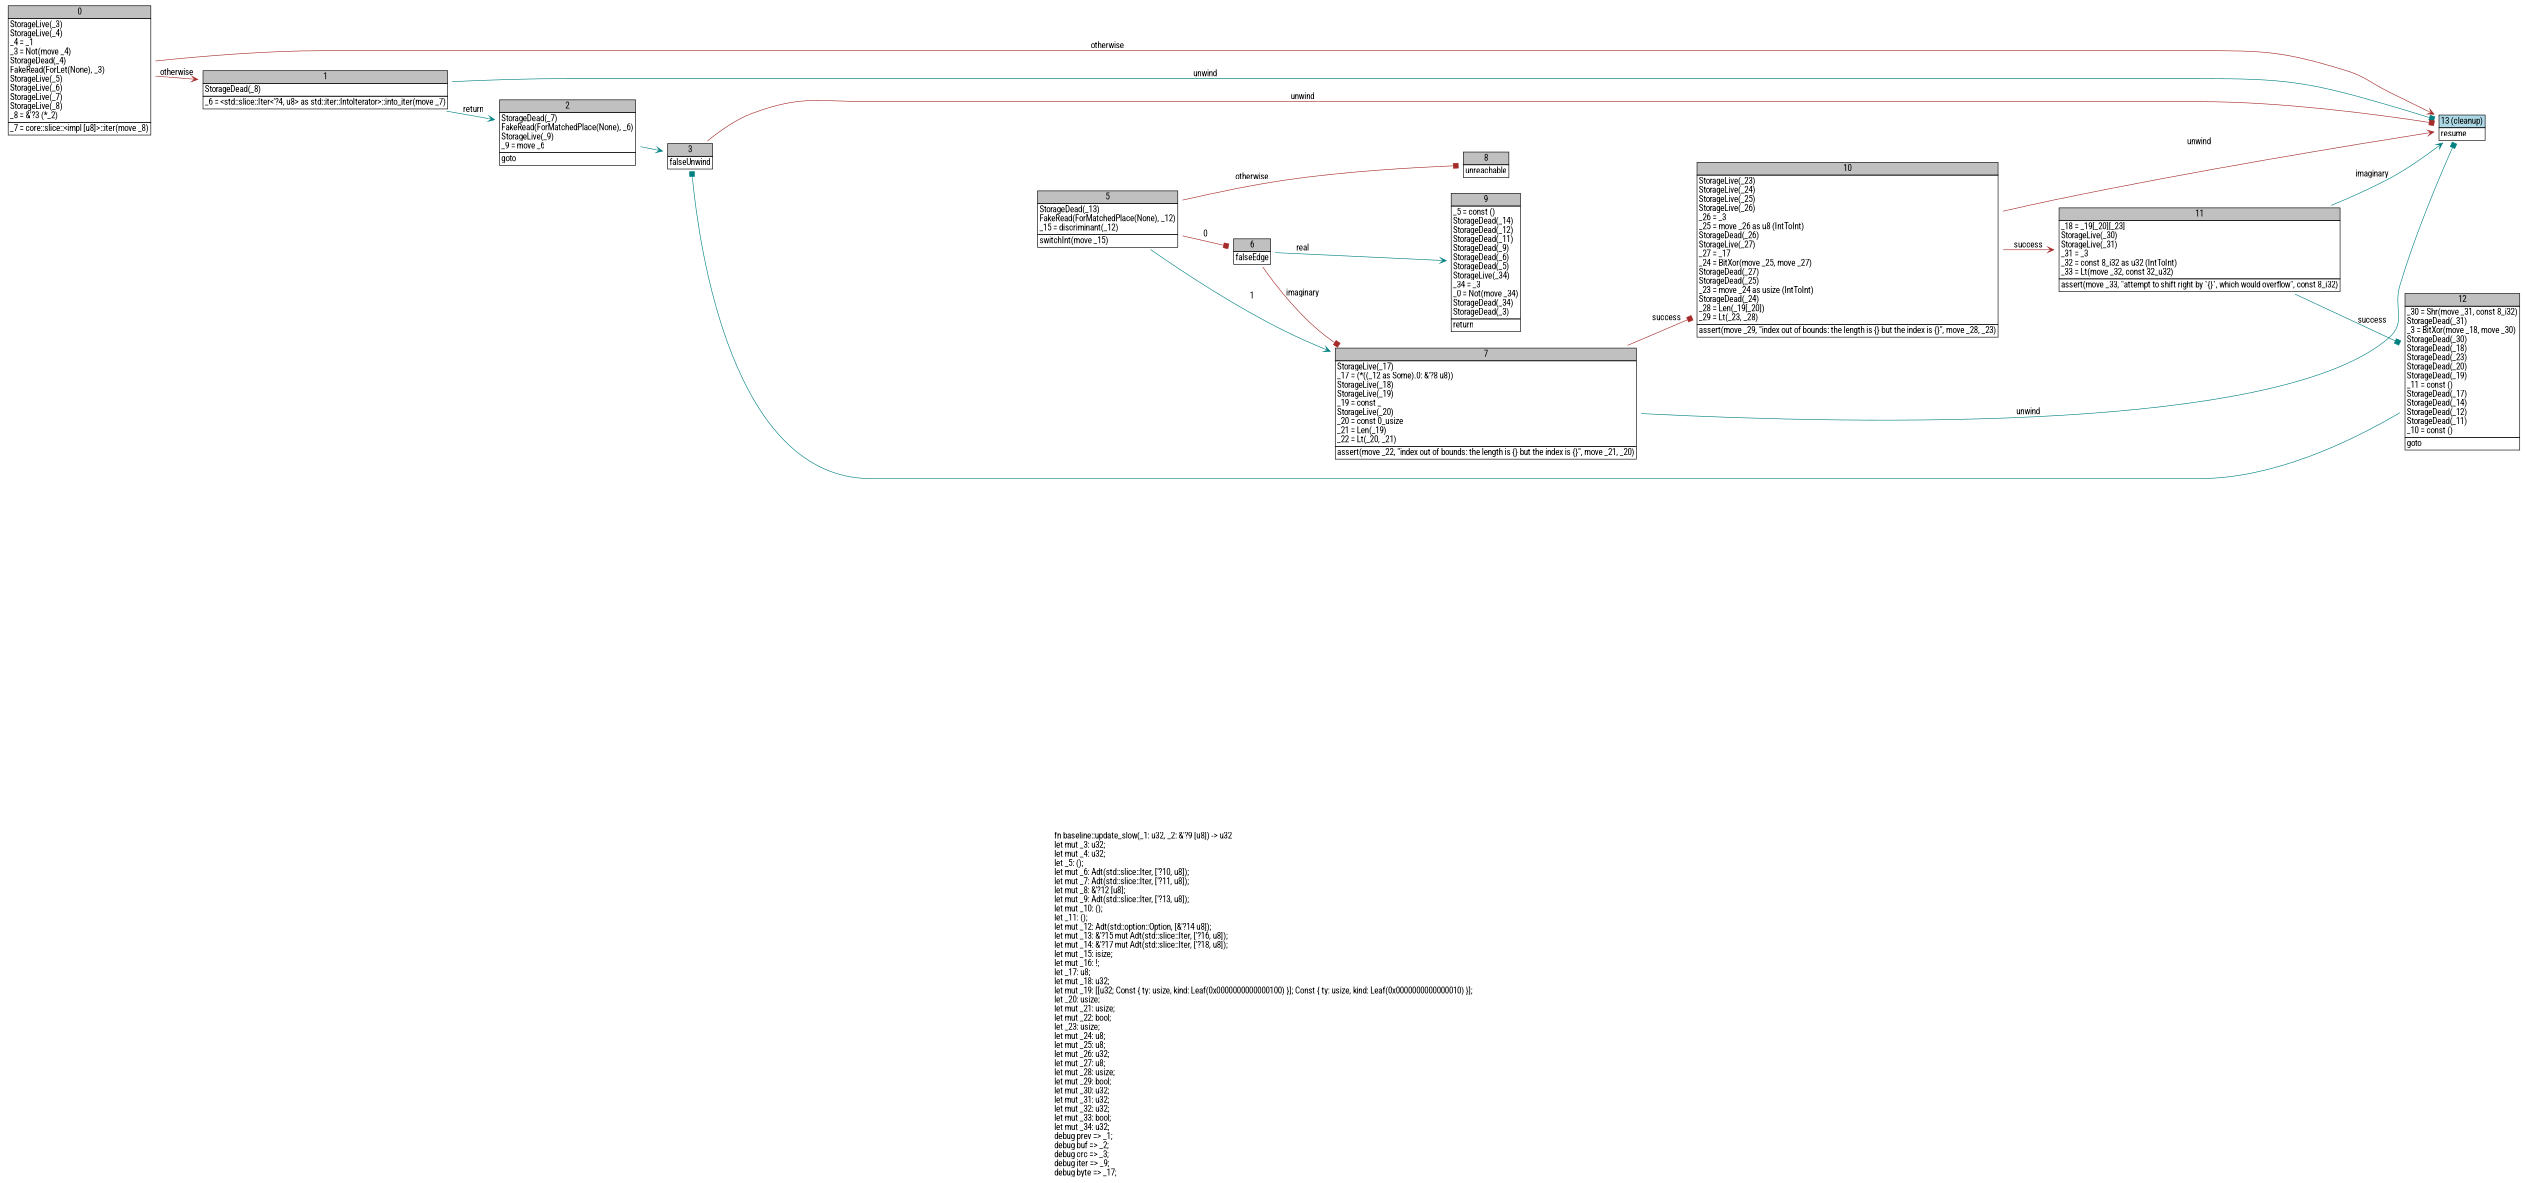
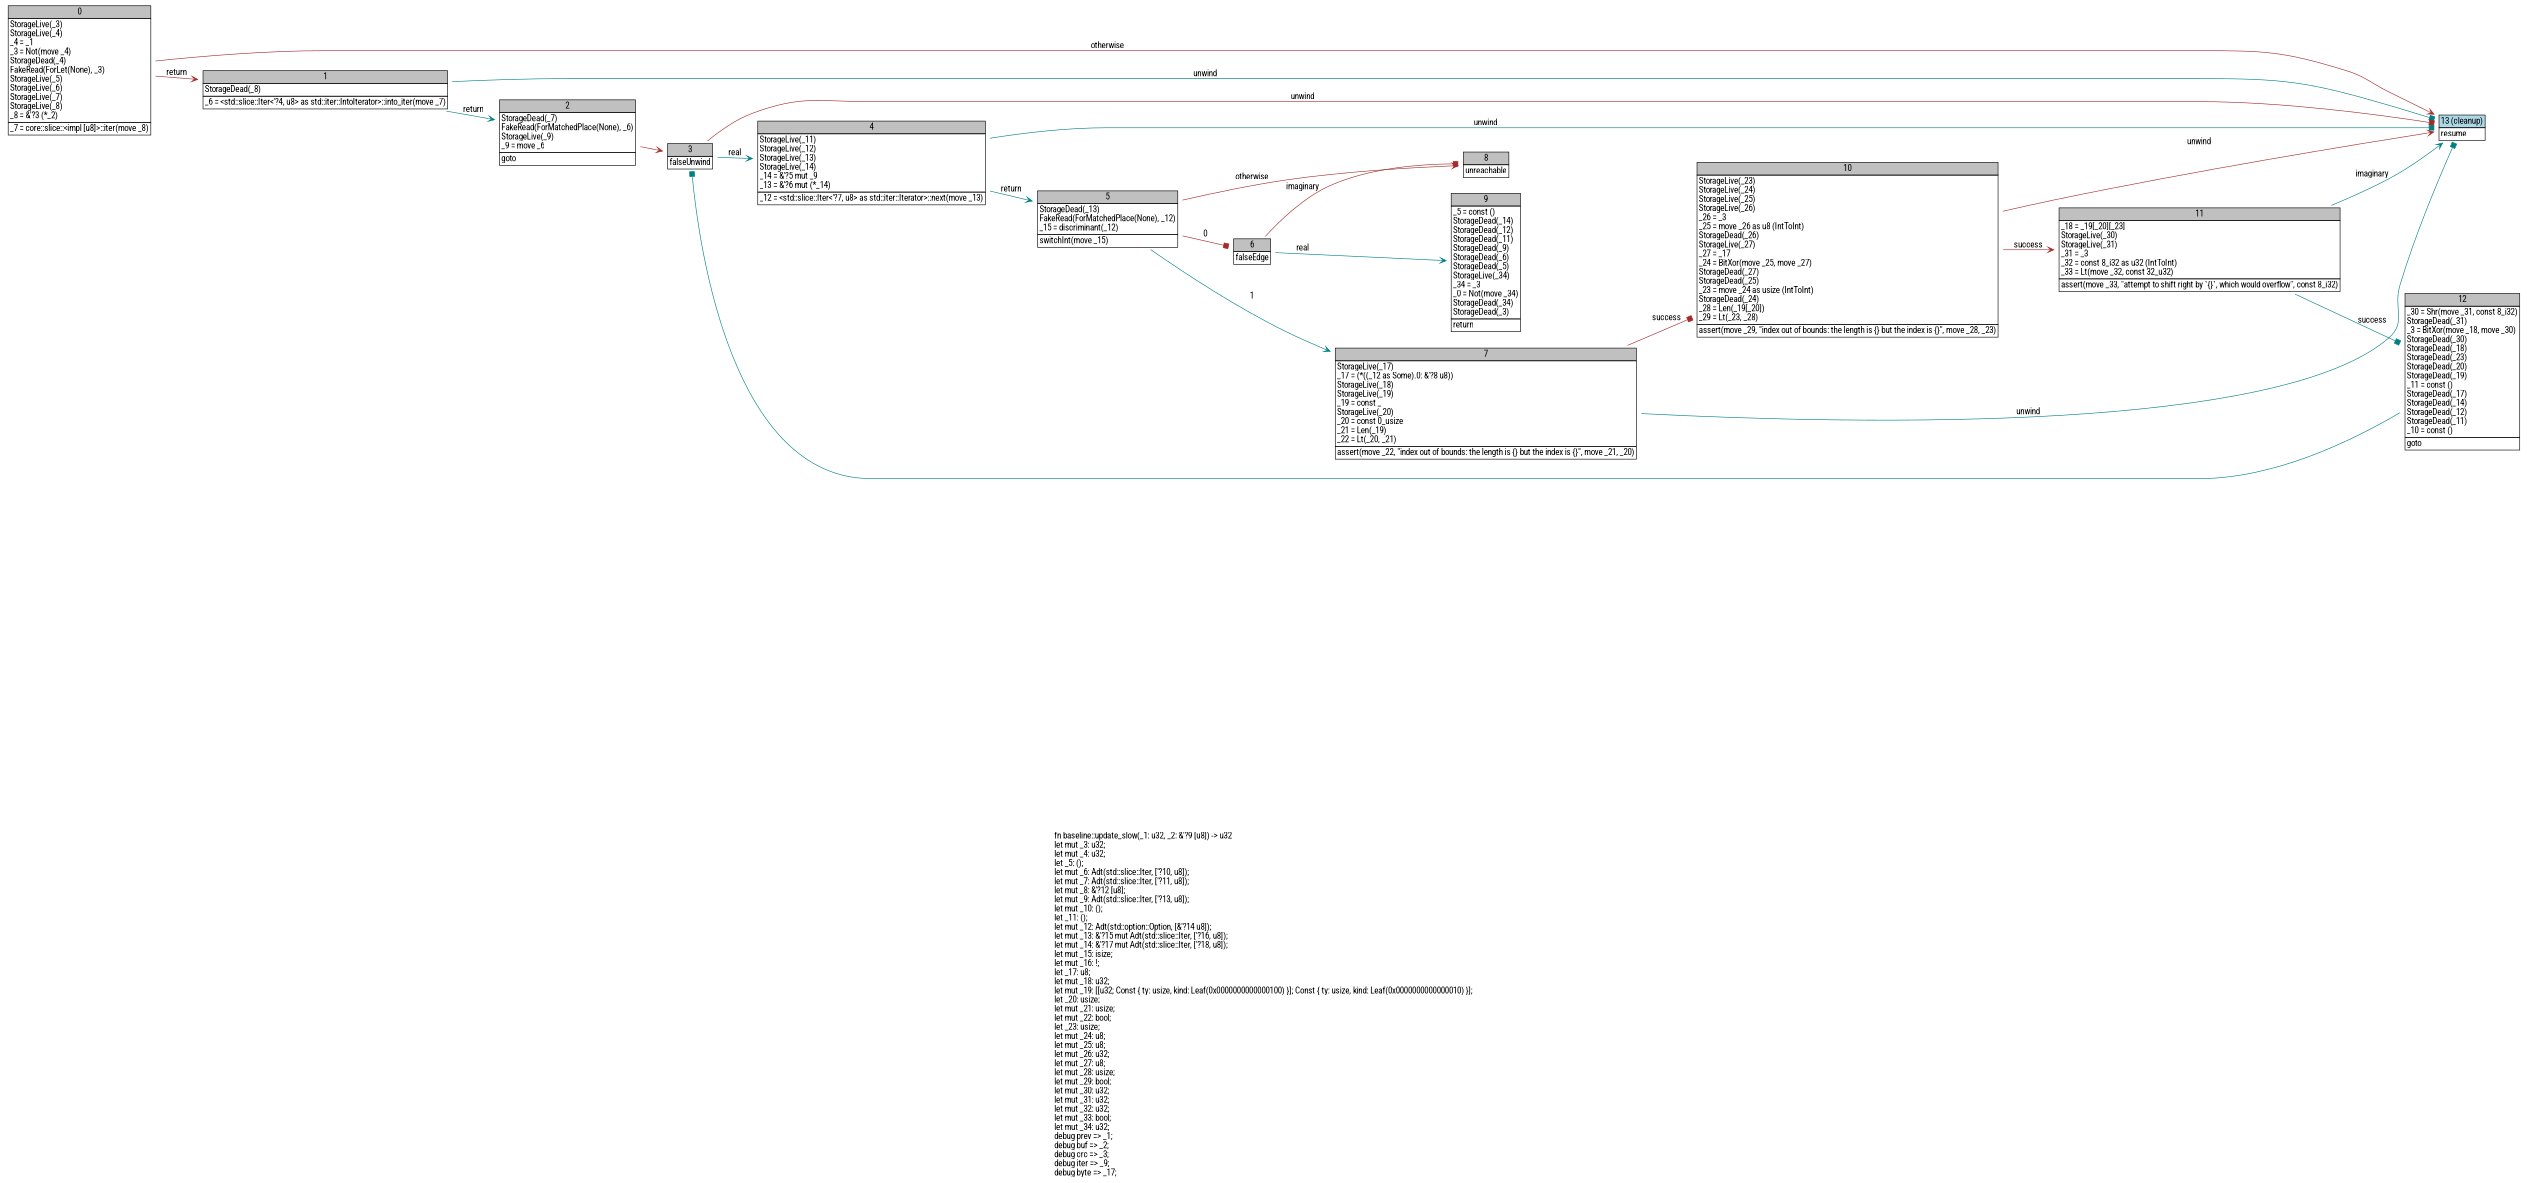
  digraph {
    fontname="Roboto Condensed"
    label=<fn baseline::update_slow(_1: u32, _2: &amp;'?9 [u8]) -&gt; u32<br align="left"/>let mut _3: u32;<br align="left"/>let mut _4: u32;<br align="left"/>let _5: ();<br align="left"/>let mut _6: Adt(std::slice::Iter, ['?10, u8]);<br align="left"/>let mut _7: Adt(std::slice::Iter, ['?11, u8]);<br align="left"/>let mut _8: &amp;'?12 [u8];<br align="left"/>let mut _9: Adt(std::slice::Iter, ['?13, u8]);<br align="left"/>let mut _10: ();<br align="left"/>let _11: ();<br align="left"/>let mut _12: Adt(std::option::Option, [&amp;'?14 u8]);<br align="left"/>let mut _13: &amp;'?15 mut Adt(std::slice::Iter, ['?16, u8]);<br align="left"/>let mut _14: &amp;'?17 mut Adt(std::slice::Iter, ['?18, u8]);<br align="left"/>let mut _15: isize;<br align="left"/>let mut _16: !;<br align="left"/>let _17: u8;<br align="left"/>let mut _18: u32;<br align="left"/>let mut _19: [[u32; Const { ty: usize, kind: Leaf(0x0000000000000100) }]; Const { ty: usize, kind: Leaf(0x0000000000000010) }];<br align="left"/>let _20: usize;<br align="left"/>let mut _21: usize;<br align="left"/>let mut _22: bool;<br align="left"/>let _23: usize;<br align="left"/>let mut _24: u8;<br align="left"/>let mut _25: u8;<br align="left"/>let mut _26: u32;<br align="left"/>let mut _27: u8;<br align="left"/>let mut _28: usize;<br align="left"/>let mut _29: bool;<br align="left"/>let mut _30: u32;<br align="left"/>let mut _31: u32;<br align="left"/>let mut _32: u32;<br align="left"/>let mut _33: bool;<br align="left"/>let mut _34: u32;<br align="left"/>debug prev =&gt; _1;<br align="left"/>debug buf =&gt; _2;<br align="left"/>debug crc =&gt; _3;<br align="left"/>debug iter =&gt; _9;<br align="left"/>debug byte =&gt; _17;<br align="left"/>>
    rankdir=LR
    node [fontname="Roboto Condensed" shape=none]
    edge [arrowhead=vee color=teal fontname="Roboto Condensed"]
    n1 [label=<<table border="0" cellborder="1" cellspacing="0"><tr><td bgcolor="gray" align="center" colspan="1">0</td></tr><tr><td align="left" balign="left">StorageLive(_3)<br/>StorageLive(_4)<br/>_4 = _1<br/>_3 = Not(move _4)<br/>StorageDead(_4)<br/>FakeRead(ForLet(None), _3)<br/>StorageLive(_5)<br/>StorageLive(_6)<br/>StorageLive(_7)<br/>StorageLive(_8)<br/>_8 = &amp;'?3 (*_2)<br/></td></tr><tr><td align="left">_7 = core::slice::&lt;impl [u8]&gt;::iter(move _8)</td></tr></table>>]
    n2 [label=<<table border="0" cellborder="1" cellspacing="0"><tr><td bgcolor="gray" align="center" colspan="1">1</td></tr><tr><td align="left" balign="left">StorageDead(_8)<br/></td></tr><tr><td align="left">_6 = &lt;std::slice::Iter&lt;'?4, u8&gt; as std::iter::IntoIterator&gt;::into_iter(move _7)</td></tr></table>>]
    n3 [label=<<table border="0" cellborder="1" cellspacing="0"><tr><td bgcolor="lightblue" align="center" colspan="1">13 (cleanup)</td></tr><tr><td align="left">resume</td></tr></table>>]
    n4 [label=<<table border="0" cellborder="1" cellspacing="0"><tr><td bgcolor="gray" align="center" colspan="1">2</td></tr><tr><td align="left" balign="left">StorageDead(_7)<br/>FakeRead(ForMatchedPlace(None), _6)<br/>StorageLive(_9)<br/>_9 = move _6<br/></td></tr><tr><td align="left">goto</td></tr></table>>]
    n5 [label=<<table border="0" cellborder="1" cellspacing="0"><tr><td bgcolor="gray" align="center" colspan="1">3</td></tr><tr><td align="left">falseUnwind</td></tr></table>>]
+   n6 [label=<<table border="0" cellborder="1" cellspacing="0"><tr><td bgcolor="gray" align="center" colspan="1">4</td></tr><tr><td align="left" balign="left">StorageLive(_11)<br/>StorageLive(_12)<br/>StorageLive(_13)<br/>StorageLive(_14)<br/>_14 = &amp;'?5 mut _9<br/>_13 = &amp;'?6 mut (*_14)<br/></td></tr><tr><td align="left">_12 = &lt;std::slice::Iter&lt;'?7, u8&gt; as std::iter::Iterator&gt;::next(move _13)</td></tr></table>>]
    n7 [label=<<table border="0" cellborder="1" cellspacing="0"><tr><td bgcolor="gray" align="center" colspan="1">5</td></tr><tr><td align="left" balign="left">StorageDead(_13)<br/>FakeRead(ForMatchedPlace(None), _12)<br/>_15 = discriminant(_12)<br/></td></tr><tr><td align="left">switchInt(move _15)</td></tr></table>>]
    n8 [label=<<table border="0" cellborder="1" cellspacing="0"><tr><td bgcolor="gray" align="center" colspan="1">6</td></tr><tr><td align="left">falseEdge</td></tr></table>>]
    n9 [label=<<table border="0" cellborder="1" cellspacing="0"><tr><td bgcolor="gray" align="center" colspan="1">7</td></tr><tr><td align="left" balign="left">StorageLive(_17)<br/>_17 = (*((_12 as Some).0: &amp;'?8 u8))<br/>StorageLive(_18)<br/>StorageLive(_19)<br/>_19 = const _<br/>StorageLive(_20)<br/>_20 = const 0_usize<br/>_21 = Len(_19)<br/>_22 = Lt(_20, _21)<br/></td></tr><tr><td align="left">assert(move _22, &quot;index out of bounds: the length is {} but the index is {}&quot;, move _21, _20)</td></tr></table>>]
    n10 [label=<<table border="0" cellborder="1" cellspacing="0"><tr><td bgcolor="gray" align="center" colspan="1">8</td></tr><tr><td align="left">unreachable</td></tr></table>>]
    n11 [label=<<table border="0" cellborder="1" cellspacing="0"><tr><td bgcolor="gray" align="center" colspan="1">9</td></tr><tr><td align="left" balign="left">_5 = const ()<br/>StorageDead(_14)<br/>StorageDead(_12)<br/>StorageDead(_11)<br/>StorageDead(_9)<br/>StorageDead(_6)<br/>StorageDead(_5)<br/>StorageLive(_34)<br/>_34 = _3<br/>_0 = Not(move _34)<br/>StorageDead(_34)<br/>StorageDead(_3)<br/></td></tr><tr><td align="left">return</td></tr></table>>]
    n12 [label=<<table border="0" cellborder="1" cellspacing="0"><tr><td bgcolor="gray" align="center" colspan="1">10</td></tr><tr><td align="left" balign="left">StorageLive(_23)<br/>StorageLive(_24)<br/>StorageLive(_25)<br/>StorageLive(_26)<br/>_26 = _3<br/>_25 = move _26 as u8 (IntToInt)<br/>StorageDead(_26)<br/>StorageLive(_27)<br/>_27 = _17<br/>_24 = BitXor(move _25, move _27)<br/>StorageDead(_27)<br/>StorageDead(_25)<br/>_23 = move _24 as usize (IntToInt)<br/>StorageDead(_24)<br/>_28 = Len(_19[_20])<br/>_29 = Lt(_23, _28)<br/></td></tr><tr><td align="left">assert(move _29, &quot;index out of bounds: the length is {} but the index is {}&quot;, move _28, _23)</td></tr></table>>]
    n13 [label=<<table border="0" cellborder="1" cellspacing="0"><tr><td bgcolor="gray" align="center" colspan="1">11</td></tr><tr><td align="left" balign="left">_18 = _19[_20][_23]<br/>StorageLive(_30)<br/>StorageLive(_31)<br/>_31 = _3<br/>_32 = const 8_i32 as u32 (IntToInt)<br/>_33 = Lt(move _32, const 32_u32)<br/></td></tr><tr><td align="left">assert(move _33, &quot;attempt to shift right by `{}`, which would overflow&quot;, const 8_i32)</td></tr></table>>]
    n14 [label=<<table border="0" cellborder="1" cellspacing="0"><tr><td bgcolor="gray" align="center" colspan="1">12</td></tr><tr><td align="left" balign="left">_30 = Shr(move _31, const 8_i32)<br/>StorageDead(_31)<br/>_3 = BitXor(move _18, move _30)<br/>StorageDead(_30)<br/>StorageDead(_18)<br/>StorageDead(_23)<br/>StorageDead(_20)<br/>StorageDead(_19)<br/>_11 = const ()<br/>StorageDead(_17)<br/>StorageDead(_14)<br/>StorageDead(_12)<br/>StorageDead(_11)<br/>_10 = const ()<br/></td></tr><tr><td align="left">goto</td></tr></table>>]
-   n1 -> n2 [color=brown label=otherwise]
+   n1 -> n2 [color=brown label=return]
    n1 -> n3 [color=brown label=otherwise]
    n2 -> n3 [arrowhead=box label=unwind]
    n2 -> n4 [label=return]
-   n4 -> n5
+   n4 -> n5 [color=brown]
    n5 -> n3 [arrowhead=box color=brown label=unwind]
+   n5 -> n6 [label=real]
+   n6 -> n3 [arrowhead=box label=unwind]
+   n6 -> n7 [label=return]
    n7 -> n8 [arrowhead=box color=brown label=0]
    n7 -> n9 [label=1]
-   n7 -> n10 [arrowhead=box color=brown label=otherwise]
-   n8 -> n9 [arrowhead=box color=brown label=imaginary]
+   n7 -> n10 [color=brown label=otherwise]
+   n8 -> n10 [arrowhead=box color=brown label=imaginary]
    n8 -> n11 [label=real]
    n9 -> n3 [arrowhead=box label=unwind]
    n9 -> n12 [arrowhead=box color=brown label=success]
    n12 -> n3 [color=brown label=unwind]
    n12 -> n13 [color=brown label=success]
    n13 -> n3 [label=imaginary]
    n13 -> n14 [arrowhead=box label=success]
    n14 -> n5 [arrowhead=box]
  }
